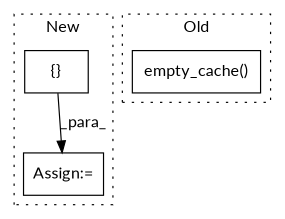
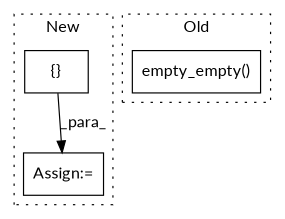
  digraph {
    fontname=Lato
    node [shape=box fontname=Lato]
    n1 [a=95 l="2,1" label="{}" s="2949,2950"]
    n2 [a=68 l=3 label="Assign:=" s=2946]
-   n3 [a=75 l=24 label="empty_cache()" s=2986]
+   n3 [a=75 l=24 label="empty_empty()" s=2986]
    subgraph cluster_1 {
      label=New
      style=dotted
      n1
      n2
    }
    subgraph cluster_2 {
      label=Old
      style=dotted
      n3
    }
    n1 -> n2 [label=_para_ fontname=Lato]
  }
